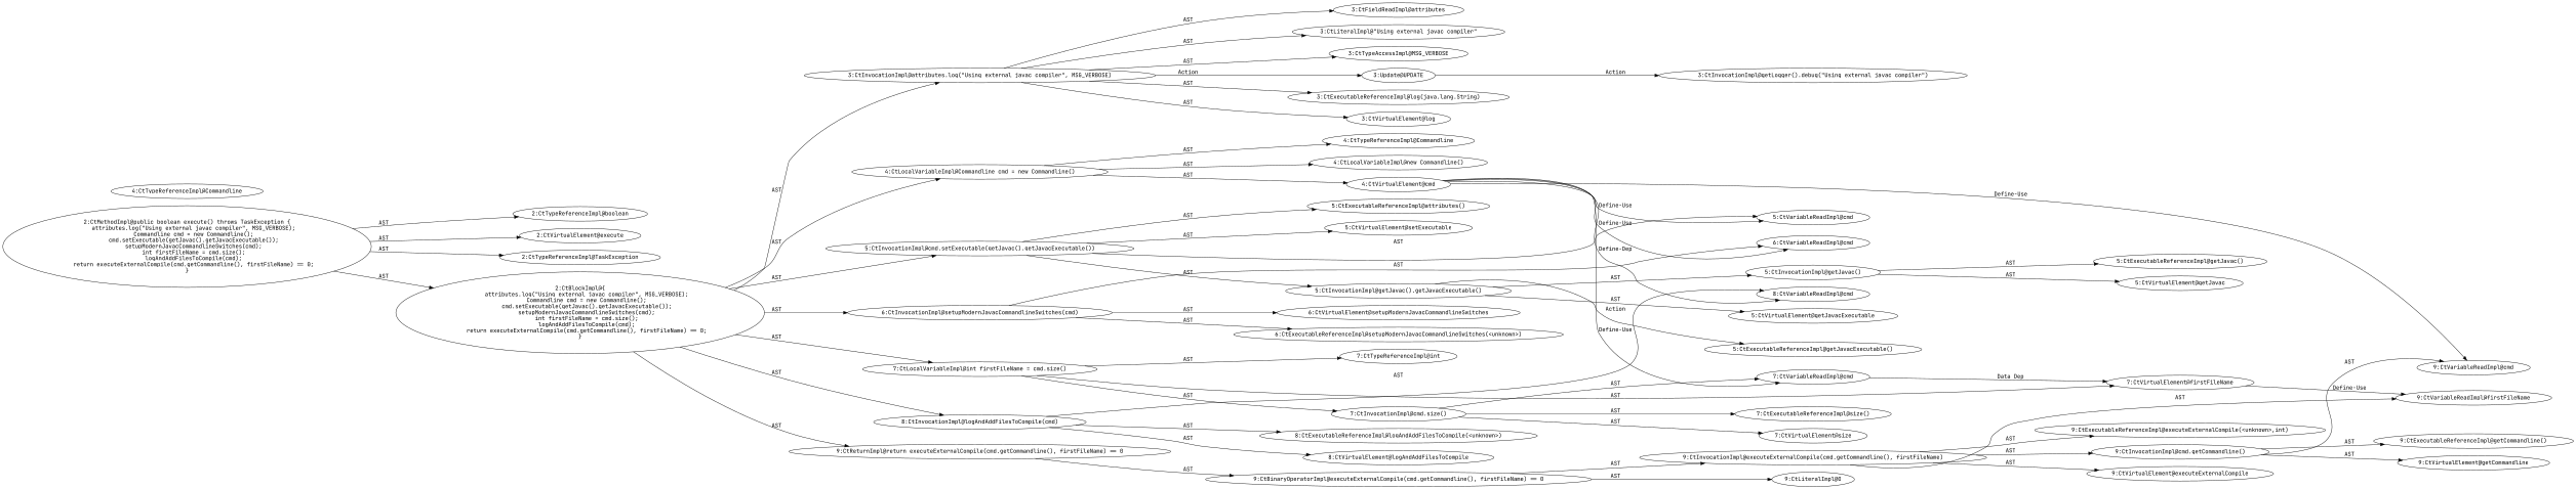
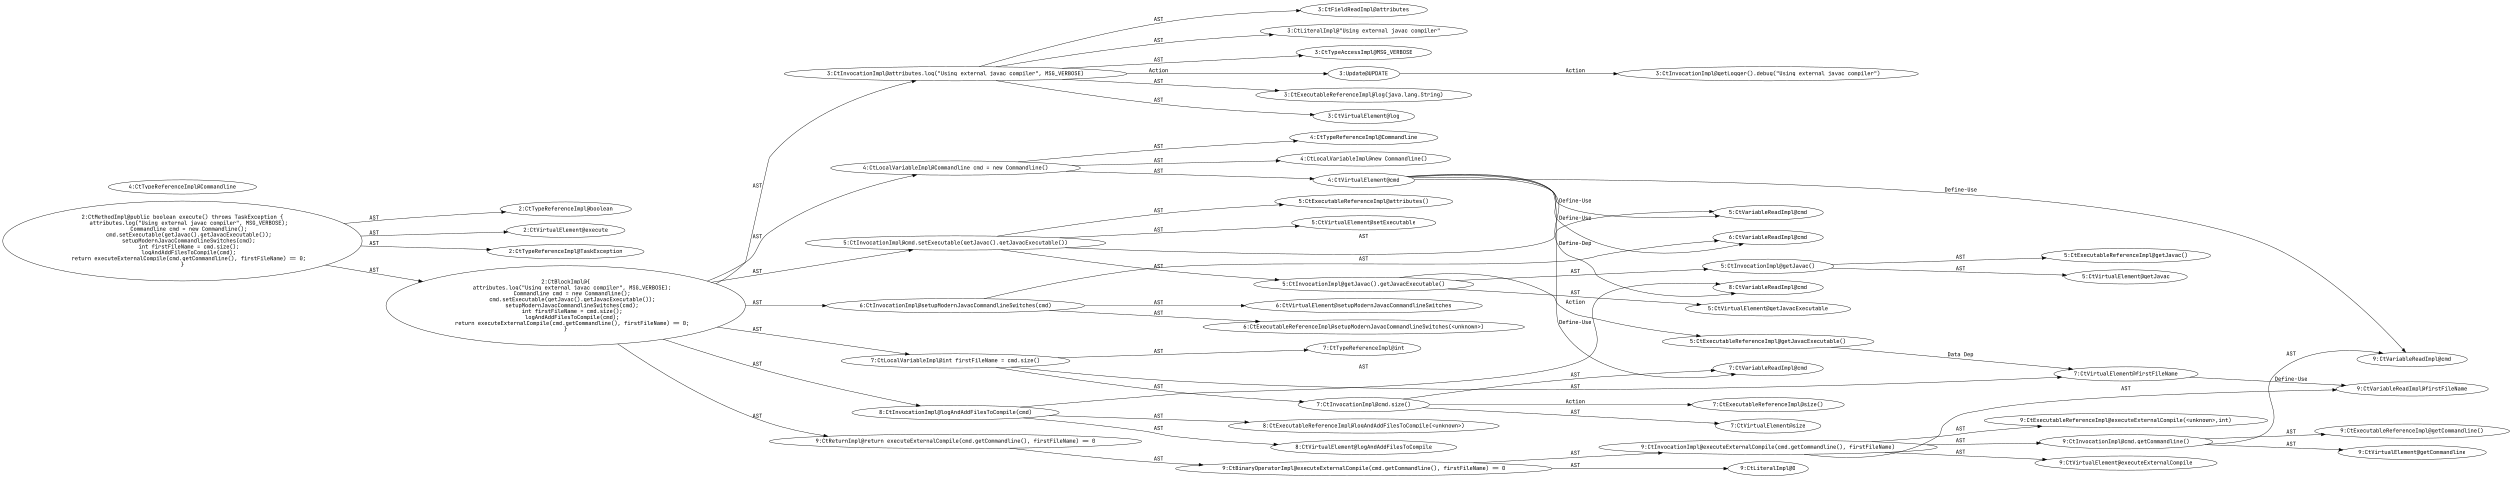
  digraph {
    fontname="JetBrains Mono"
    rankdir=LR
    node [fontname="JetBrains Mono" shape=ellipse]
    edge [fontname="JetBrains Mono"]
    n1 [label="2:CtTypeReferenceImpl@boolean"]
    n2 [label="2:CtVirtualElement@execute"]
    n3 [label="2:CtTypeReferenceImpl@TaskException"]
    n4 [label="3:CtExecutableReferenceImpl@log(java.lang.String)"]
    n5 [label="3:CtVirtualElement@log"]
    n6 [label="3:CtFieldReadImpl@attributes"]
    n7 [label="3:CtLiteralImpl@\"Using external javac compiler\""]
    n8 [label="3:CtTypeAccessImpl@MSG_VERBOSE"]
    n9 [label="3:CtInvocationImpl@attributes.log(\"Using external javac compiler\", MSG_VERBOSE)"]
    n10 [label="3:Update@UPDATE"]
    n11 [label="3:CtInvocationImpl@getLogger().debug(\"Using external javac compiler\")"]
    n12 [label="4:CtTypeReferenceImpl@Commandline"]
    n13 [label="4:CtTypeReferenceImpl@Commandline"]
    n14 [label="4:CtLocalVariableImpl@new Commandline()"]
    n15 [label="4:CtVirtualElement@cmd"]
    n16 [label="5:CtVariableReadImpl@cmd"]
    n17 [label="6:CtVariableReadImpl@cmd"]
    n18 [label="7:CtVariableReadImpl@cmd"]
    n19 [label="8:CtVariableReadImpl@cmd"]
    n20 [label="9:CtVariableReadImpl@cmd"]
    n21 [label="7:CtVirtualElement@firstFileName"]
    n22 [label="4:CtLocalVariableImpl@Commandline cmd = new Commandline()"]
    n23 [label="5:CtExecutableReferenceImpl@attributes()"]
    n24 [label="5:CtVirtualElement@setExecutable"]
    n25 [label="5:CtExecutableReferenceImpl@getJavacExecutable()"]
    n26 [label="5:CtVirtualElement@getJavacExecutable"]
    n27 [label="5:CtExecutableReferenceImpl@getJavac()"]
    n28 [label="5:CtVirtualElement@getJavac"]
    n29 [label="5:CtInvocationImpl@getJavac()"]
    n30 [label="5:CtInvocationImpl@getJavac().getJavacExecutable()"]
    n31 [label="5:CtInvocationImpl@cmd.setExecutable(getJavac().getJavacExecutable())"]
    n32 [label="6:CtExecutableReferenceImpl@setupModernJavacCommandlineSwitches(<unknown>)"]
    n33 [label="6:CtVirtualElement@setupModernJavacCommandlineSwitches"]
    n34 [label="6:CtInvocationImpl@setupModernJavacCommandlineSwitches(cmd)"]
    n35 [label="7:CtTypeReferenceImpl@int"]
    n36 [label="7:CtExecutableReferenceImpl@size()"]
    n37 [label="7:CtVirtualElement@size"]
    n38 [label="9:CtVariableReadImpl@firstFileName"]
    n39 [label="7:CtInvocationImpl@cmd.size()"]
    n40 [label="7:CtLocalVariableImpl@int firstFileName = cmd.size()"]
    n41 [label="8:CtExecutableReferenceImpl@logAndAddFilesToCompile(<unknown>)"]
    n42 [label="8:CtVirtualElement@logAndAddFilesToCompile"]
    n43 [label="8:CtInvocationImpl@logAndAddFilesToCompile(cmd)"]
    n44 [label="9:CtExecutableReferenceImpl@executeExternalCompile(<unknown>,int)"]
    n45 [label="9:CtVirtualElement@executeExternalCompile"]
    n46 [label="9:CtExecutableReferenceImpl@getCommandline()"]
    n47 [label="9:CtVirtualElement@getCommandline"]
    n48 [label="9:CtInvocationImpl@cmd.getCommandline()"]
    n49 [label="9:CtInvocationImpl@executeExternalCompile(cmd.getCommandline(), firstFileName)"]
    n50 [label="9:CtLiteralImpl@0"]
    n51 [label="9:CtBinaryOperatorImpl@executeExternalCompile(cmd.getCommandline(), firstFileName) == 0"]
    n52 [label="9:CtReturnImpl@return executeExternalCompile(cmd.getCommandline(), firstFileName) == 0"]
    n53 [label="2:CtBlockImpl@\{\n    attributes.log(\"Using external javac compiler\", MSG_VERBOSE);\n    Commandline cmd = new Commandline();\n    cmd.setExecutable(getJavac().getJavacExecutable());\n    setupModernJavacCommandlineSwitches(cmd);\n    int firstFileName = cmd.size();\n    logAndAddFilesToCompile(cmd);\n    return executeExternalCompile(cmd.getCommandline(), firstFileName) == 0;\n\}"]
    n54 [label="2:CtMethodImpl@public boolean execute() throws TaskException \{\n    attributes.log(\"Using external javac compiler\", MSG_VERBOSE);\n    Commandline cmd = new Commandline();\n    cmd.setExecutable(getJavac().getJavacExecutable());\n    setupModernJavacCommandlineSwitches(cmd);\n    int firstFileName = cmd.size();\n    logAndAddFilesToCompile(cmd);\n    return executeExternalCompile(cmd.getCommandline(), firstFileName) == 0;\n\}"]
    n9 -> n4 [label=AST]
    n9 -> n5 [label=AST]
    n9 -> n6 [label=AST]
    n9 -> n7 [label=AST]
    n9 -> n8 [label=AST]
    n9 -> n10 [label=Action]
    n10 -> n11 [label=Action]
    n15 -> n16 [label="Define-Use"]
    n15 -> n17 [label="Define-Use"]
    n15 -> n18 [label="Define-Use"]
    n15 -> n19 [label="Define-Dep"]
    n15 -> n20 [label="Define-Use"]
-   n18 -> n21 [label="Data Dep"]
+   n25 -> n21 [label="Data Dep"]
    n21 -> n38 [label="Define-Use"]
    n22 -> n12 [label=AST]
    n22 -> n14 [label=AST]
    n22 -> n15 [label=AST]
    n29 -> n27 [label=AST]
    n29 -> n28 [label=AST]
    n30 -> n25 [label=Action]
    n30 -> n26 [label=AST]
    n30 -> n29 [label=AST]
    n31 -> n16 [label=AST]
    n31 -> n23 [label=AST]
    n31 -> n24 [label=AST]
    n31 -> n30 [label=AST]
    n34 -> n17 [label=AST]
    n34 -> n32 [label=AST]
    n34 -> n33 [label=AST]
    n39 -> n18 [label=AST]
-   n39 -> n36 [label=AST]
+   n39 -> n36 [label=Action]
    n39 -> n37 [label=AST]
    n40 -> n21 [label=AST]
    n40 -> n35 [label=AST]
    n40 -> n39 [label=AST]
    n43 -> n19 [label=AST]
    n43 -> n41 [label=AST]
    n43 -> n42 [label=AST]
    n48 -> n20 [label=AST]
    n48 -> n46 [label=AST]
    n48 -> n47 [label=AST]
    n49 -> n38 [label=AST]
    n49 -> n44 [label=AST]
    n49 -> n45 [label=AST]
    n49 -> n48 [label=AST]
    n51 -> n49 [label=AST]
    n51 -> n50 [label=AST]
    n52 -> n51 [label=AST]
    n53 -> n9 [label=AST]
    n53 -> n22 [label=AST]
    n53 -> n31 [label=AST]
    n53 -> n34 [label=AST]
    n53 -> n40 [label=AST]
    n53 -> n43 [label=AST]
    n53 -> n52 [label=AST]
    n54 -> n1 [label=AST]
    n54 -> n2 [label=AST]
    n54 -> n3 [label=AST]
    n54 -> n53 [label=AST]
  }
